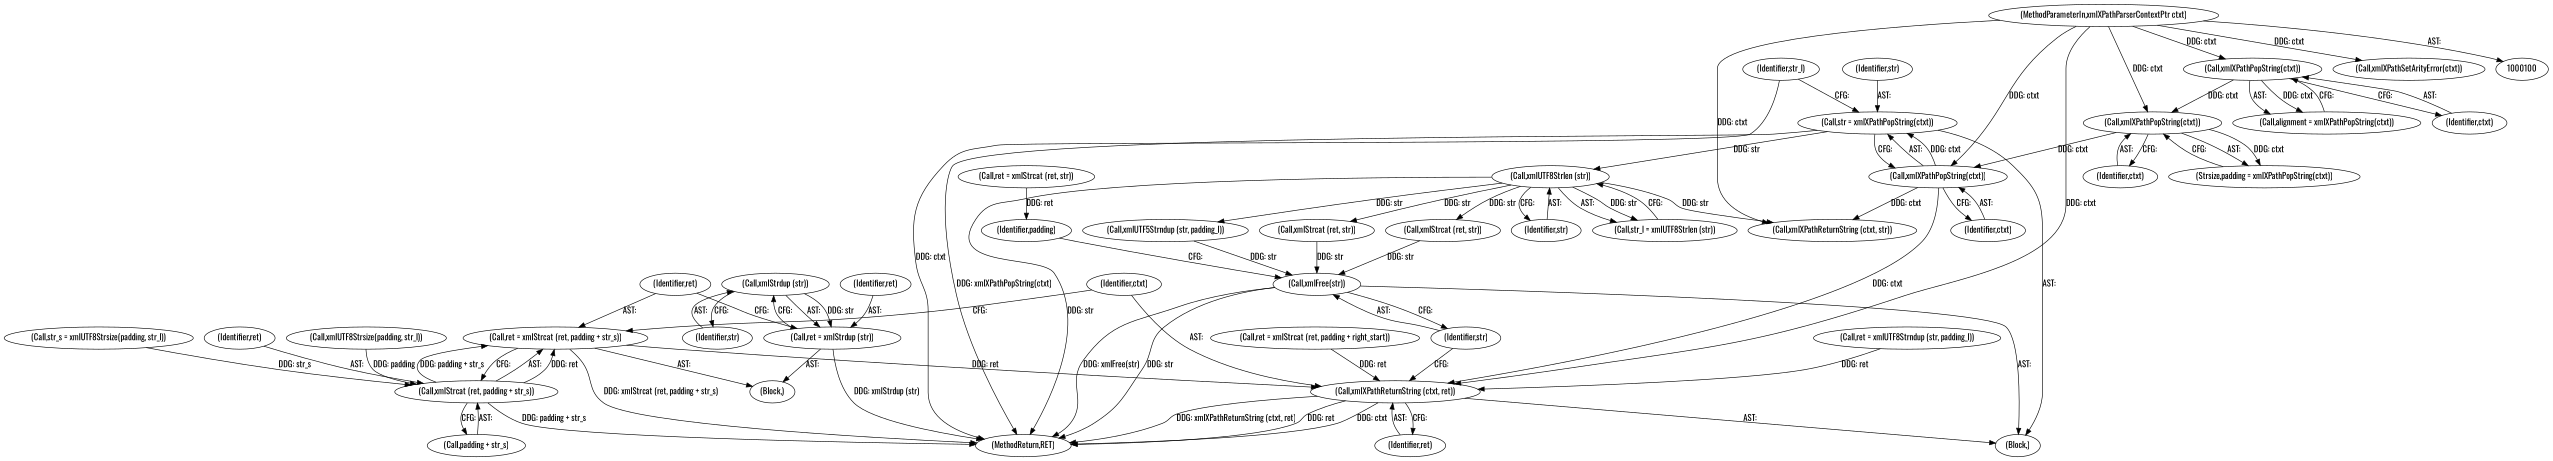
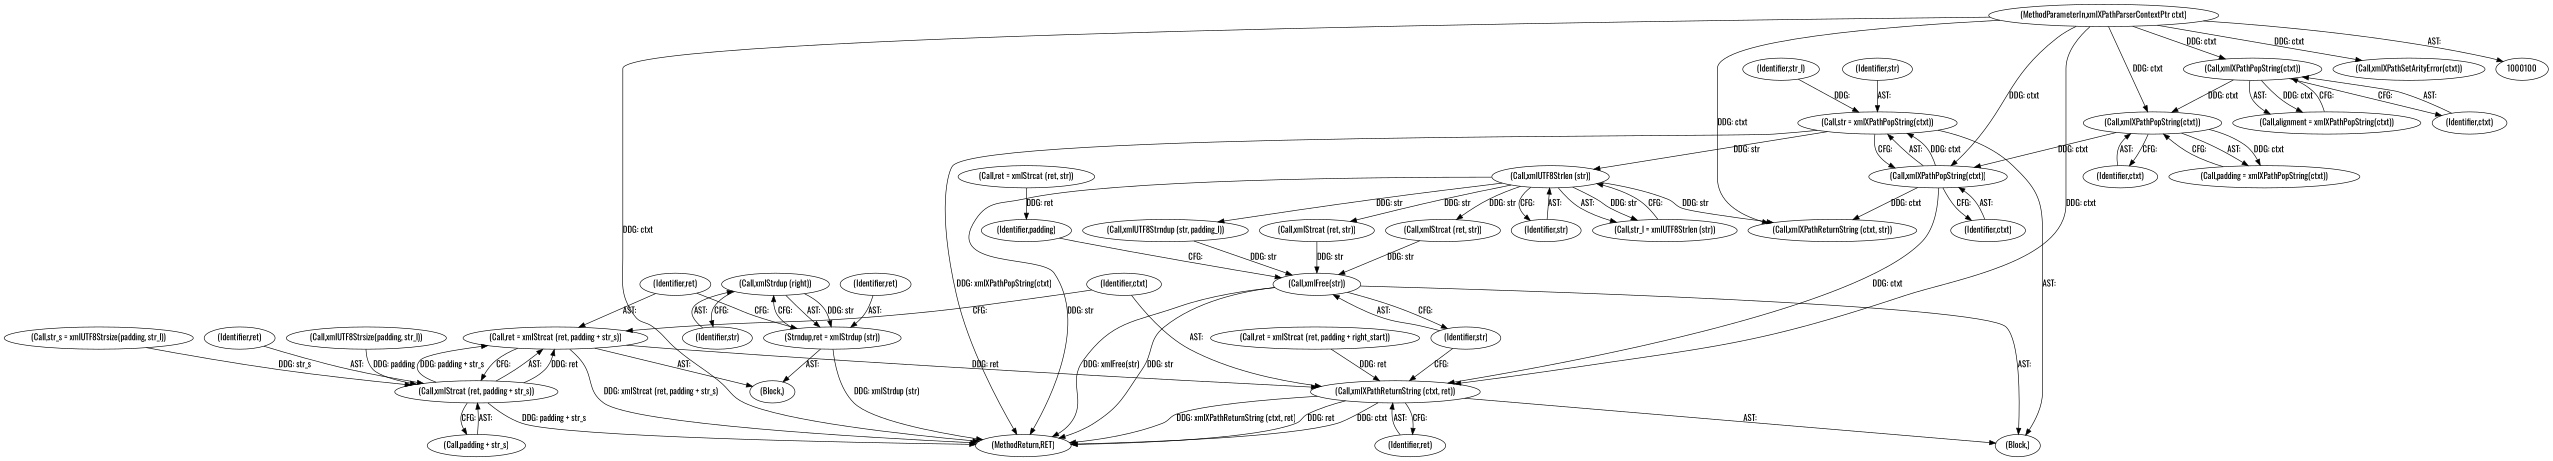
  digraph {
    fontname=Oswald
    node [fontname=Oswald]
    edge [fontname=Oswald]
-   n1 [label="(Call,xmlStrdup (str))"]
-   n2 [label="(Call,ret = xmlStrdup (str))"]
+   n1 [label="(Call,xmlStrdup (right))"]
+   n2 [label="(Strndup,ret = xmlStrdup (str))"]
    n3 [label="(Identifier,str)"]
    n4 [label="(MethodReturn,RET)"]
    n5 [label="(Block,)"]
    n6 [label="(Call,xmlFree(str))"]
    n7 [label="(Block,)"]
    n8 [label="(Identifier,str)"]
    n9 [label="(Call,xmlUTF8Strlen (str))"]
    n10 [label="(Call,xmlStrcat (ret, str))"]
    n11 [label="(Call,xmlXPathReturnString (ctxt, str))"]
    n12 [label="(Identifier,str)"]
-   n13 [label="(Call,xmlUTF5Strndup (str, padding_l))"]
+   n13 [label="(Call,xmlUTF8Strndup (str, padding_l))"]
    n14 [label="(Call,str_l = xmlUTF8Strlen (str))"]
    n15 [label="(Call,xmlStrcat (ret, str))"]
    n16 [label="(Call,str = xmlXPathPopString(ctxt))"]
    n17 [label="(Call,xmlXPathPopString(ctxt))"]
    n18 [label="(Call,xmlXPathReturnString (ctxt, ret))"]
    n19 [label="(Identifier,ctxt)"]
    n20 [label="(Identifier,ret)"]
    n21 [label="(Call,xmlXPathPopString(ctxt))"]
    n22 [label="(Identifier,ctxt)"]
-   n23 [label="(Strsize,padding = xmlXPathPopString(ctxt))"]
+   n23 [label="(Call,padding = xmlXPathPopString(ctxt))"]
    n24 [label="(Call,xmlXPathPopString(ctxt))"]
    n25 [label="(Call,alignment = xmlXPathPopString(ctxt))"]
    n26 [label="(Identifier,ctxt)"]
    n27 [label="(MethodParameterIn,xmlXPathParserContextPtr ctxt)"]
    n28 [label="(Call,xmlXPathSetArityError(ctxt))"]
    1000100
    n30 [label="(Call,xmlStrcat (ret, padding + str_s))"]
    n31 [label="(Call,ret = xmlStrcat (ret, padding + str_s))"]
    n32 [label="(Call,padding + str_s)"]
    n33 [label="(Identifier,ret)"]
    n34 [label="(Identifier,padding)"]
    n35 [label="(Identifier,str)"]
    n36 [label="(Identifier,ctxt)"]
    n37 [label="(Call,ret = xmlStrcat (ret, padding + right_start))"]
    n38 [label="(Identifier,ret)"]
    n39 [label="(Call,xmlUTF8Strsize(padding, str_l))"]
    n40 [label="(Identifier,ret)"]
    n41 [label="(Call,ret = xmlStrcat (ret, str))"]
-   n42 [label="(Call,ret = xmlUTF8Strndup (str, padding_l))"]
    n43 [label="(Identifier,str_l)"]
    n44 [label="(Call,str_s = xmlUTF8Strsize(padding, str_l))"]
    n1 -> n2 [label="AST: "]
    n1 -> n2 [label="DDG: str"]
    n1 -> n3 [label="CFG: "]
    n2 -> n1 [label="CFG: "]
    n2 -> n4 [label="DDG: xmlStrdup (str)"]
    n2 -> n5 [label="AST: "]
    n3 -> n1 [label="AST: "]
    n6 -> n4 [label="DDG: str"]
    n6 -> n4 [label="DDG: xmlFree(str)"]
    n6 -> n7 [label="AST: "]
    n6 -> n8 [label="CFG: "]
    n8 -> n6 [label="AST: "]
    n8 -> n18 [label="CFG: "]
    n9 -> n4 [label="DDG: str"]
    n9 -> n10 [label="DDG: str"]
    n9 -> n11 [label="DDG: str"]
    n9 -> n12 [label="CFG: "]
    n9 -> n13 [label="DDG: str"]
    n9 -> n14 [label="AST: "]
    n9 -> n14 [label="DDG: str"]
    n9 -> n15 [label="DDG: str"]
    n10 -> n6 [label="DDG: str"]
    n12 -> n9 [label="AST: "]
    n13 -> n6 [label="DDG: str"]
    n14 -> n9 [label="CFG: "]
    n15 -> n6 [label="DDG: str"]
    n16 -> n4 [label="DDG: xmlXPathPopString(ctxt)"]
    n16 -> n7 [label="AST: "]
    n16 -> n9 [label="DDG: str"]
    n16 -> n17 [label="CFG: "]
    n17 -> n11 [label="DDG: ctxt"]
    n17 -> n16 [label="AST: "]
    n17 -> n16 [label="DDG: ctxt"]
    n17 -> n18 [label="DDG: ctxt"]
    n17 -> n19 [label="CFG: "]
    n18 -> n4 [label="DDG: ctxt"]
    n18 -> n4 [label="DDG: xmlXPathReturnString (ctxt, ret)"]
    n18 -> n4 [label="DDG: ret"]
    n18 -> n7 [label="AST: "]
    n18 -> n20 [label="CFG: "]
    n19 -> n17 [label="AST: "]
    n20 -> n18 [label="AST: "]
    n21 -> n17 [label="DDG: ctxt"]
    n21 -> n22 [label="CFG: "]
    n21 -> n23 [label="AST: "]
    n21 -> n23 [label="DDG: ctxt"]
    n22 -> n21 [label="AST: "]
    n23 -> n21 [label="CFG: "]
    n24 -> n21 [label="DDG: ctxt"]
    n24 -> n25 [label="AST: "]
    n24 -> n25 [label="DDG: ctxt"]
    n24 -> n26 [label="CFG: "]
    n25 -> n24 [label="CFG: "]
    n26 -> n24 [label="AST: "]
-   n43 -> n4 [label="DDG: ctxt"]
+   n27 -> n4 [label="DDG: ctxt"]
    n27 -> n11 [label="DDG: ctxt"]
    n27 -> n17 [label="DDG: ctxt"]
    n27 -> n18 [label="DDG: ctxt"]
    n27 -> n21 [label="DDG: ctxt"]
    n27 -> n24 [label="DDG: ctxt"]
    n27 -> n28 [label="DDG: ctxt"]
    n27 -> 1000100 [label="AST: "]
    n30 -> n4 [label="DDG: padding + str_s"]
    n30 -> n31 [label="AST: "]
    n30 -> n31 [label="DDG: ret"]
    n30 -> n31 [label="DDG: padding + str_s"]
    n30 -> n32 [label="CFG: "]
    n31 -> n4 [label="DDG: xmlStrcat (ret, padding + str_s)"]
    n31 -> n5 [label="AST: "]
    n31 -> n18 [label="DDG: ret"]
    n31 -> n30 [label="CFG: "]
    n32 -> n30 [label="AST: "]
    n33 -> n30 [label="AST: "]
    n34 -> n6 [label="CFG: "]
    n35 -> n16 [label="AST: "]
    n36 -> n18 [label="AST: "]
    n36 -> n31 [label="CFG: "]
    n37 -> n18 [label="DDG: ret"]
    n38 -> n2 [label="AST: "]
    n39 -> n30 [label="DDG: padding"]
    n40 -> n2 [label="CFG: "]
    n40 -> n31 [label="AST: "]
    n41 -> n34 [label="DDG: ret"]
-   n42 -> n18 [label="DDG: ret"]
-   n43 -> n16 [label="CFG: "]
+   n43 -> n16 [label="DDG: "]
    n44 -> n30 [label="DDG: str_s"]
  }
